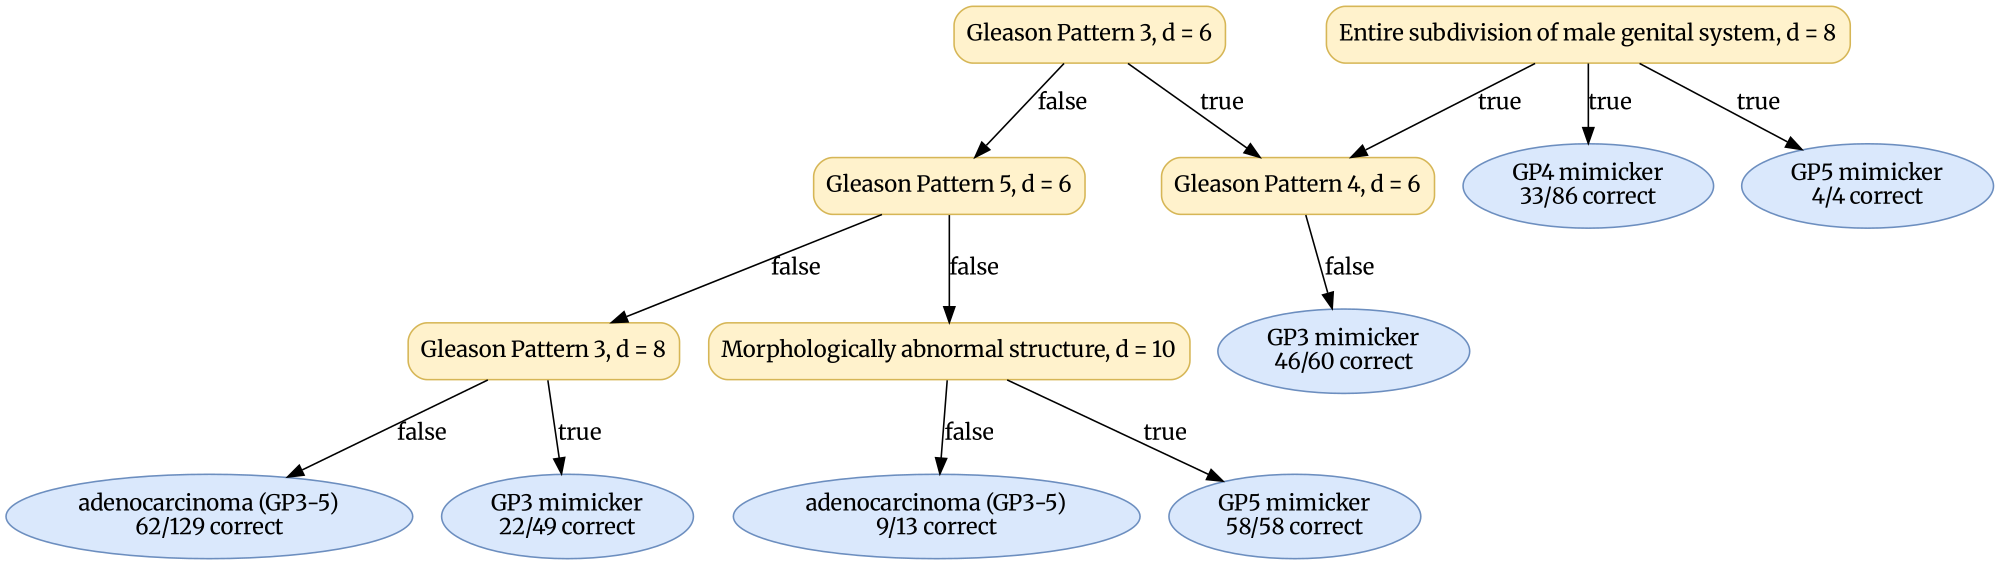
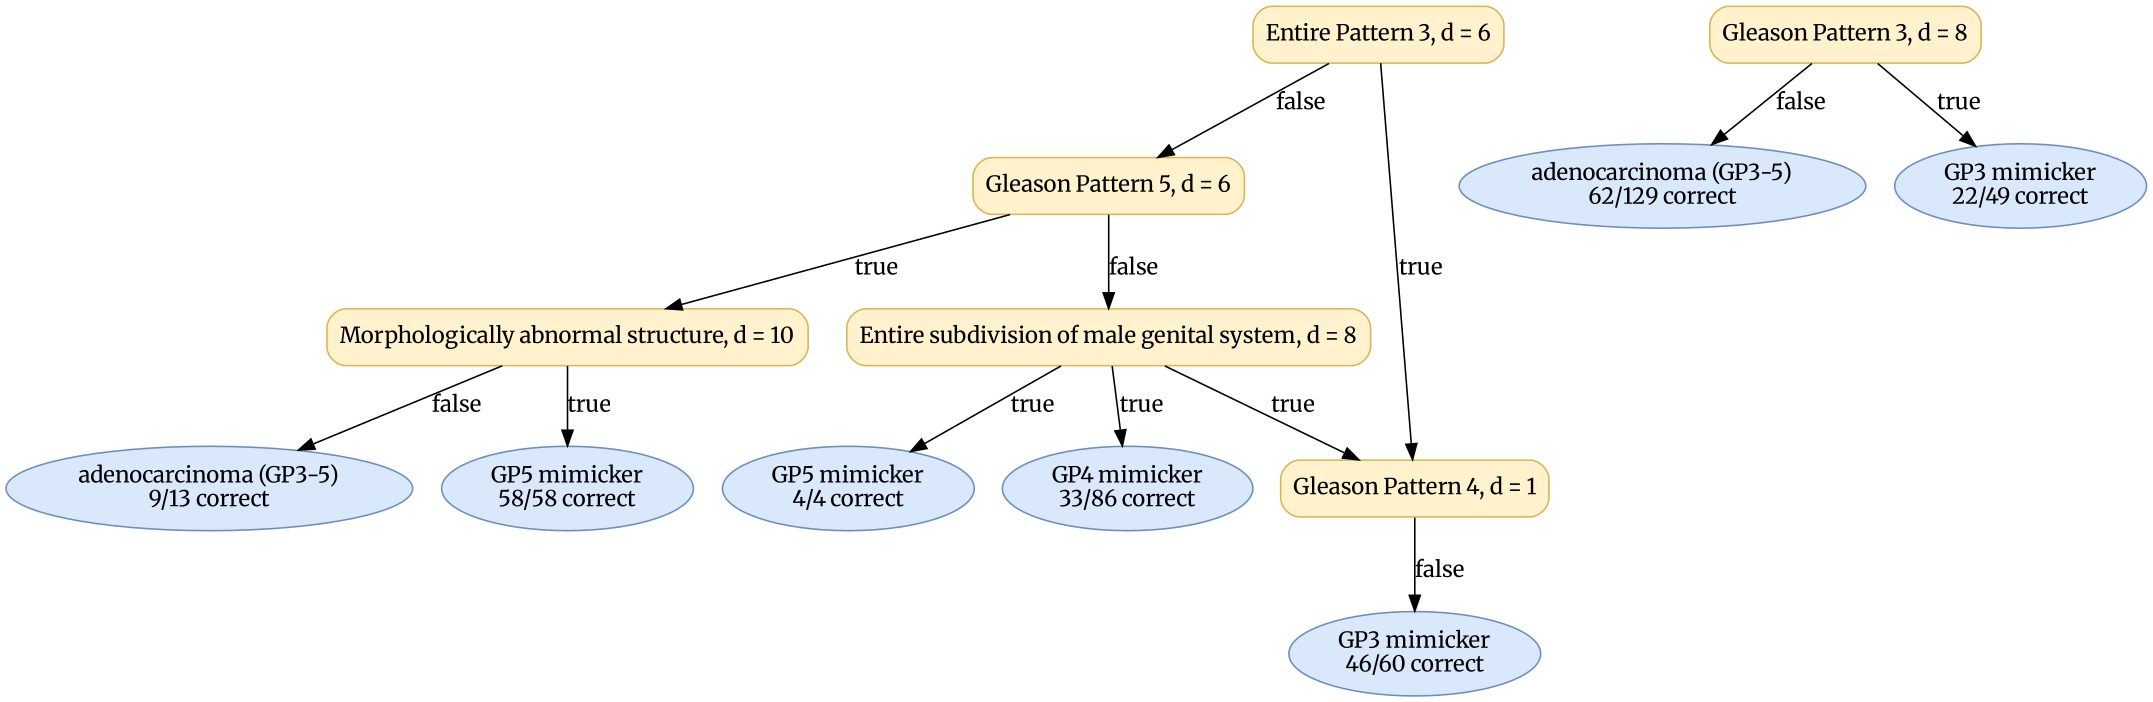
  digraph {
    fontname=Merriweather
    node [color="#6C8EBF" fillcolor="#DAE8FC" fontname=Merriweather shape=ellipse style="rounded,filled"]
    edge [fontname=Merriweather]
-   n1 [color="#D6B656" fillcolor="#FFF2CC" label="Gleason Pattern 3, d = 6" shape=box]
+   n1 [color="#D6B656" fillcolor="#FFF2CC" label="Entire Pattern 3, d = 6" shape=box]
    n2 [color="#D6B656" fillcolor="#FFF2CC" label="Gleason Pattern 5, d = 6" shape=box]
-   n3 [color="#D6B656" fillcolor="#FFF2CC" label="Gleason Pattern 4, d = 6" shape=box]
+   n3 [color="#D6B656" fillcolor="#FFF2CC" label="Gleason Pattern 4, d = 1" shape=box]
    n4 [color="#D6B656" fillcolor="#FFF2CC" label="Gleason Pattern 3, d = 8" shape=box]
    n5 [color="#D6B656" fillcolor="#FFF2CC" label="Morphologically abnormal structure, d = 10" shape=box]
    n6 [label=<GP3 mimicker<br/>46/60 correct>]
    n7 [label=<adenocarcinoma (GP3-5)<br/>62/129 correct>]
    n8 [label=<GP3 mimicker<br/>22/49 correct>]
    n9 [label=<adenocarcinoma (GP3-5)<br/>9/13 correct>]
    n10 [label=<GP5 mimicker<br/>58/58 correct>]
    n11 [color="#D6B656" fillcolor="#FFF2CC" label="Entire subdivision of male genital system, d = 8" shape=box]
    n12 [label=<GP4 mimicker<br/>33/86 correct>]
    n13 [label=<GP5 mimicker<br/>4/4 correct>]
    n1 -> n2 [label=false]
    n1 -> n3 [label=true]
-   n2 -> n4 [label=false]
-   n2 -> n5 [label=false]
+   n2 -> n11 [label=false]
+   n2 -> n5 [label=true]
    n3 -> n6 [label=false]
    n4 -> n7 [label=false]
    n4 -> n8 [label=true]
    n5 -> n9 [label=false]
    n5 -> n10 [label=true]
    n11 -> n3 [label=true]
    n11 -> n12 [label=true]
    n11 -> n13 [label=true]
  }
